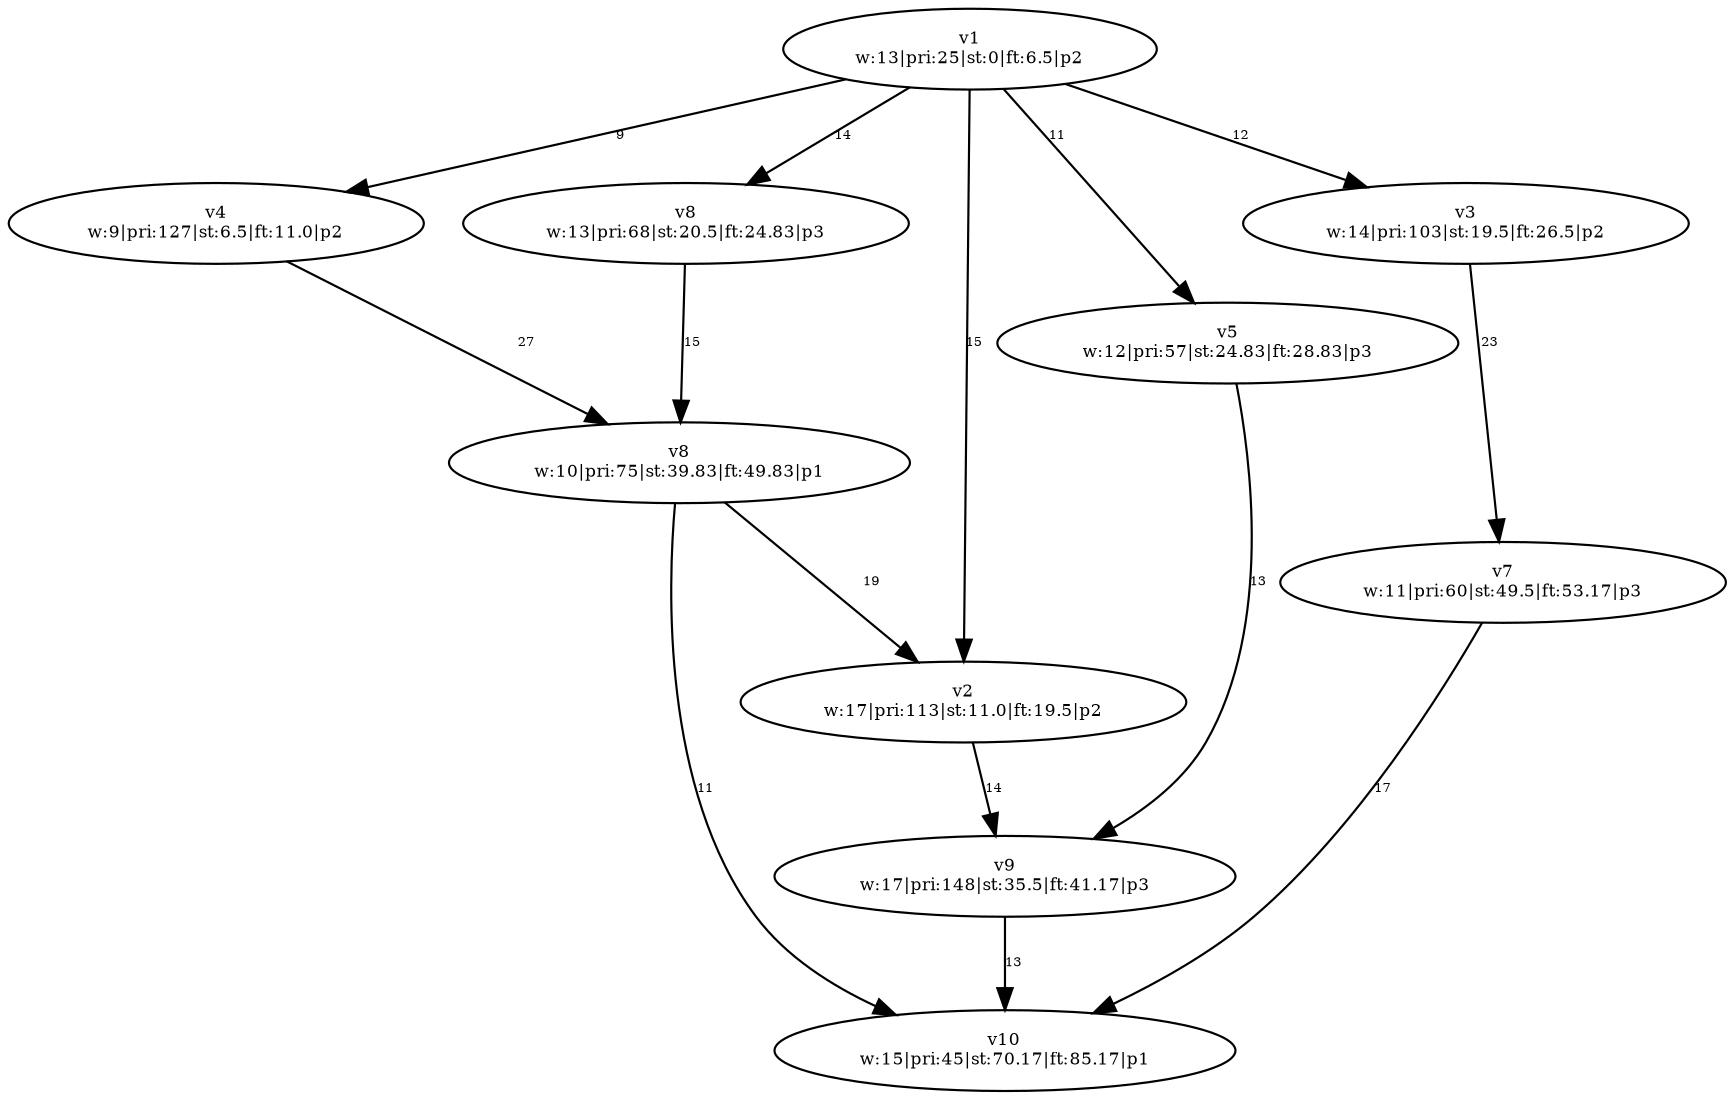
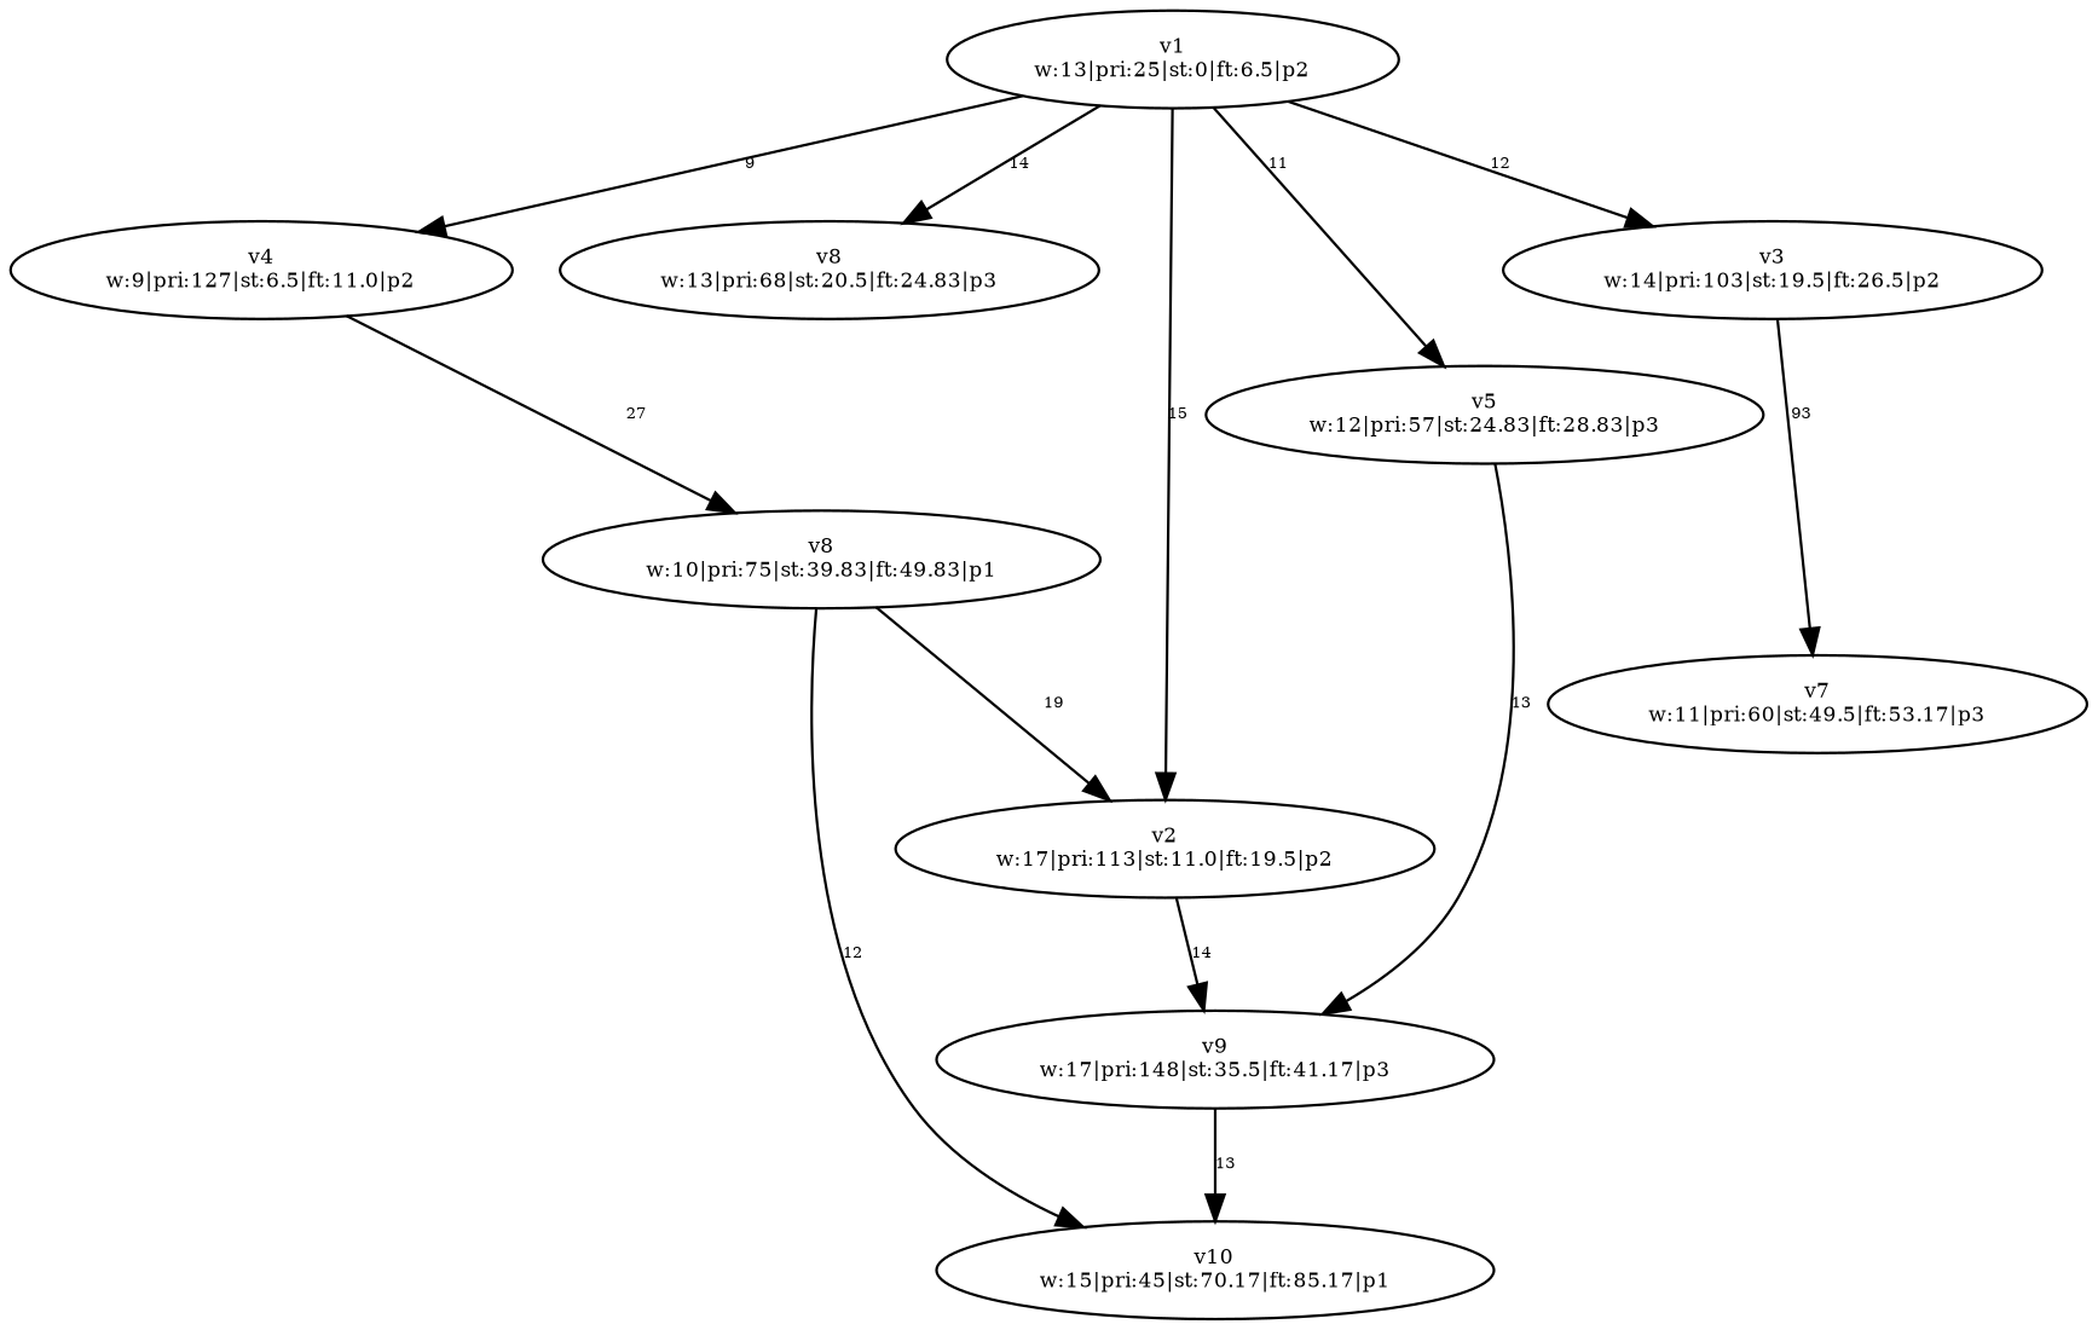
  digraph {
    node [fontsize=8.0]
    edge [constraint=true fontsize=6.0]
    n1 [label="v1\nw:13|pri:25|st:0|ft:6.5|p2"]
    n2 [label="v4\nw:9|pri:127|st:6.5|ft:11.0|p2"]
    n3 [label="v2\nw:17|pri:113|st:11.0|ft:19.5|p2"]
    n4 [label="v3\nw:14|pri:103|st:19.5|ft:26.5|p2"]
    n5 [label="v8\nw:13|pri:68|st:20.5|ft:24.83|p3"]
    n6 [label="v5\nw:12|pri:57|st:24.83|ft:28.83|p3"]
    n7 [label="v8\nw:10|pri:75|st:39.83|ft:49.83|p1"]
    n8 [label="v9\nw:17|pri:148|st:35.5|ft:41.17|p3"]
    n9 [label="v7\nw:11|pri:60|st:49.5|ft:53.17|p3"]
    n10 [label="v10\nw:15|pri:45|st:70.17|ft:85.17|p1"]
    n1 -> n2 [label=9]
    n1 -> n3 [label=15]
    n1 -> n4 [label=12]
    n1 -> n5 [label=14]
    n1 -> n6 [label=11]
    n2 -> n7 [label=27]
    n3 -> n8 [label=14]
-   n4 -> n9 [label=23]
-   n5 -> n7 [label=15]
+   n4 -> n9 [label=93]
    n6 -> n8 [label=13]
    n7 -> n3 [label=19]
-   n7 -> n10 [label=11]
+   n7 -> n10 [label=12]
    n8 -> n10 [label=13]
-   n9 -> n10 [label=17]
  }
